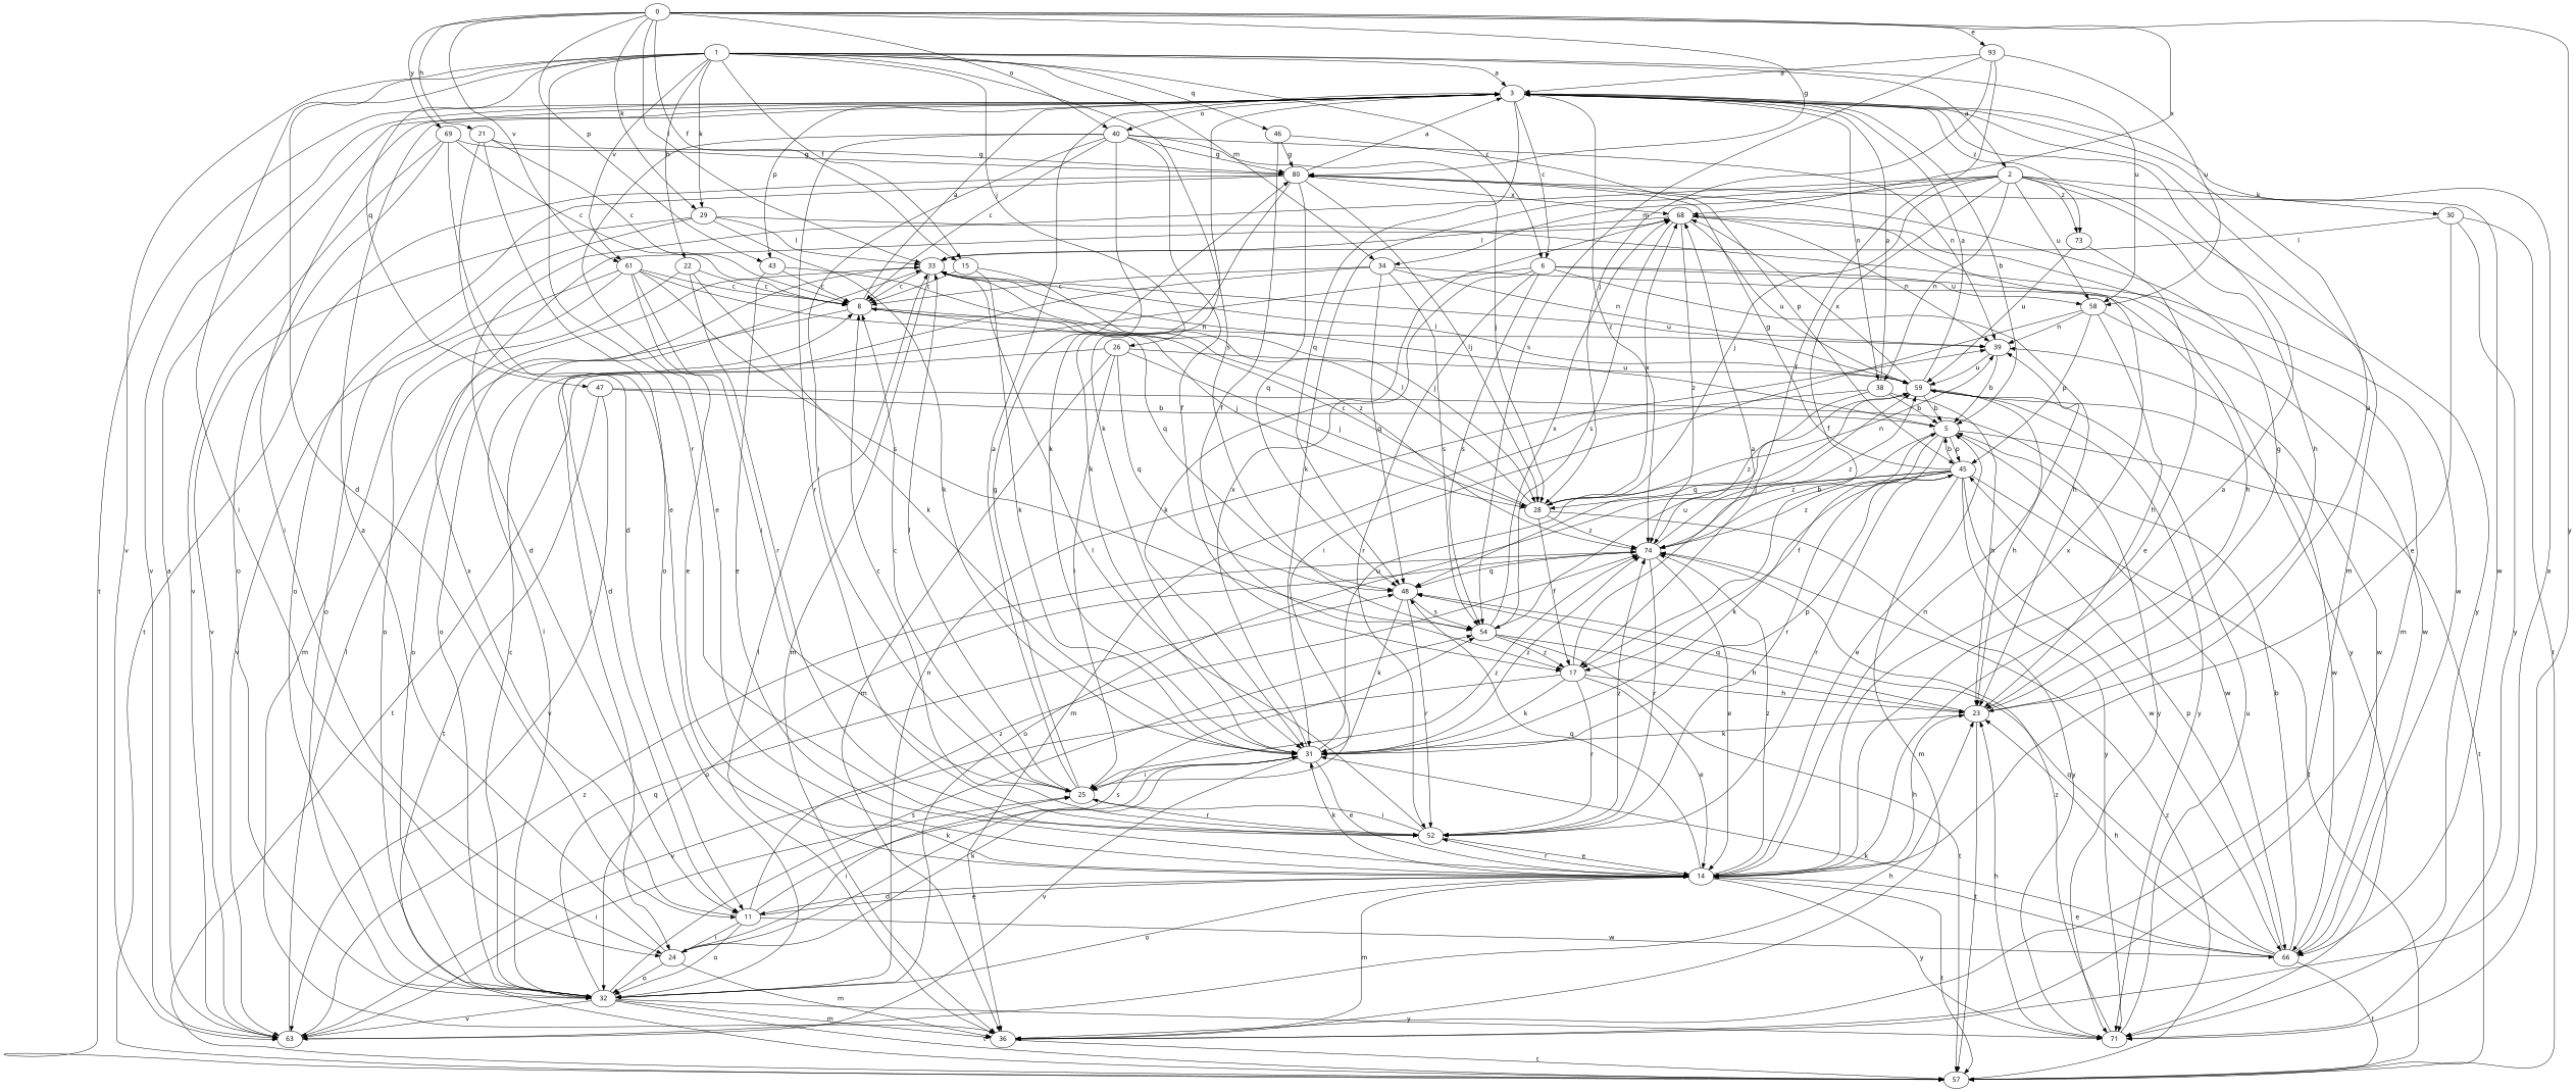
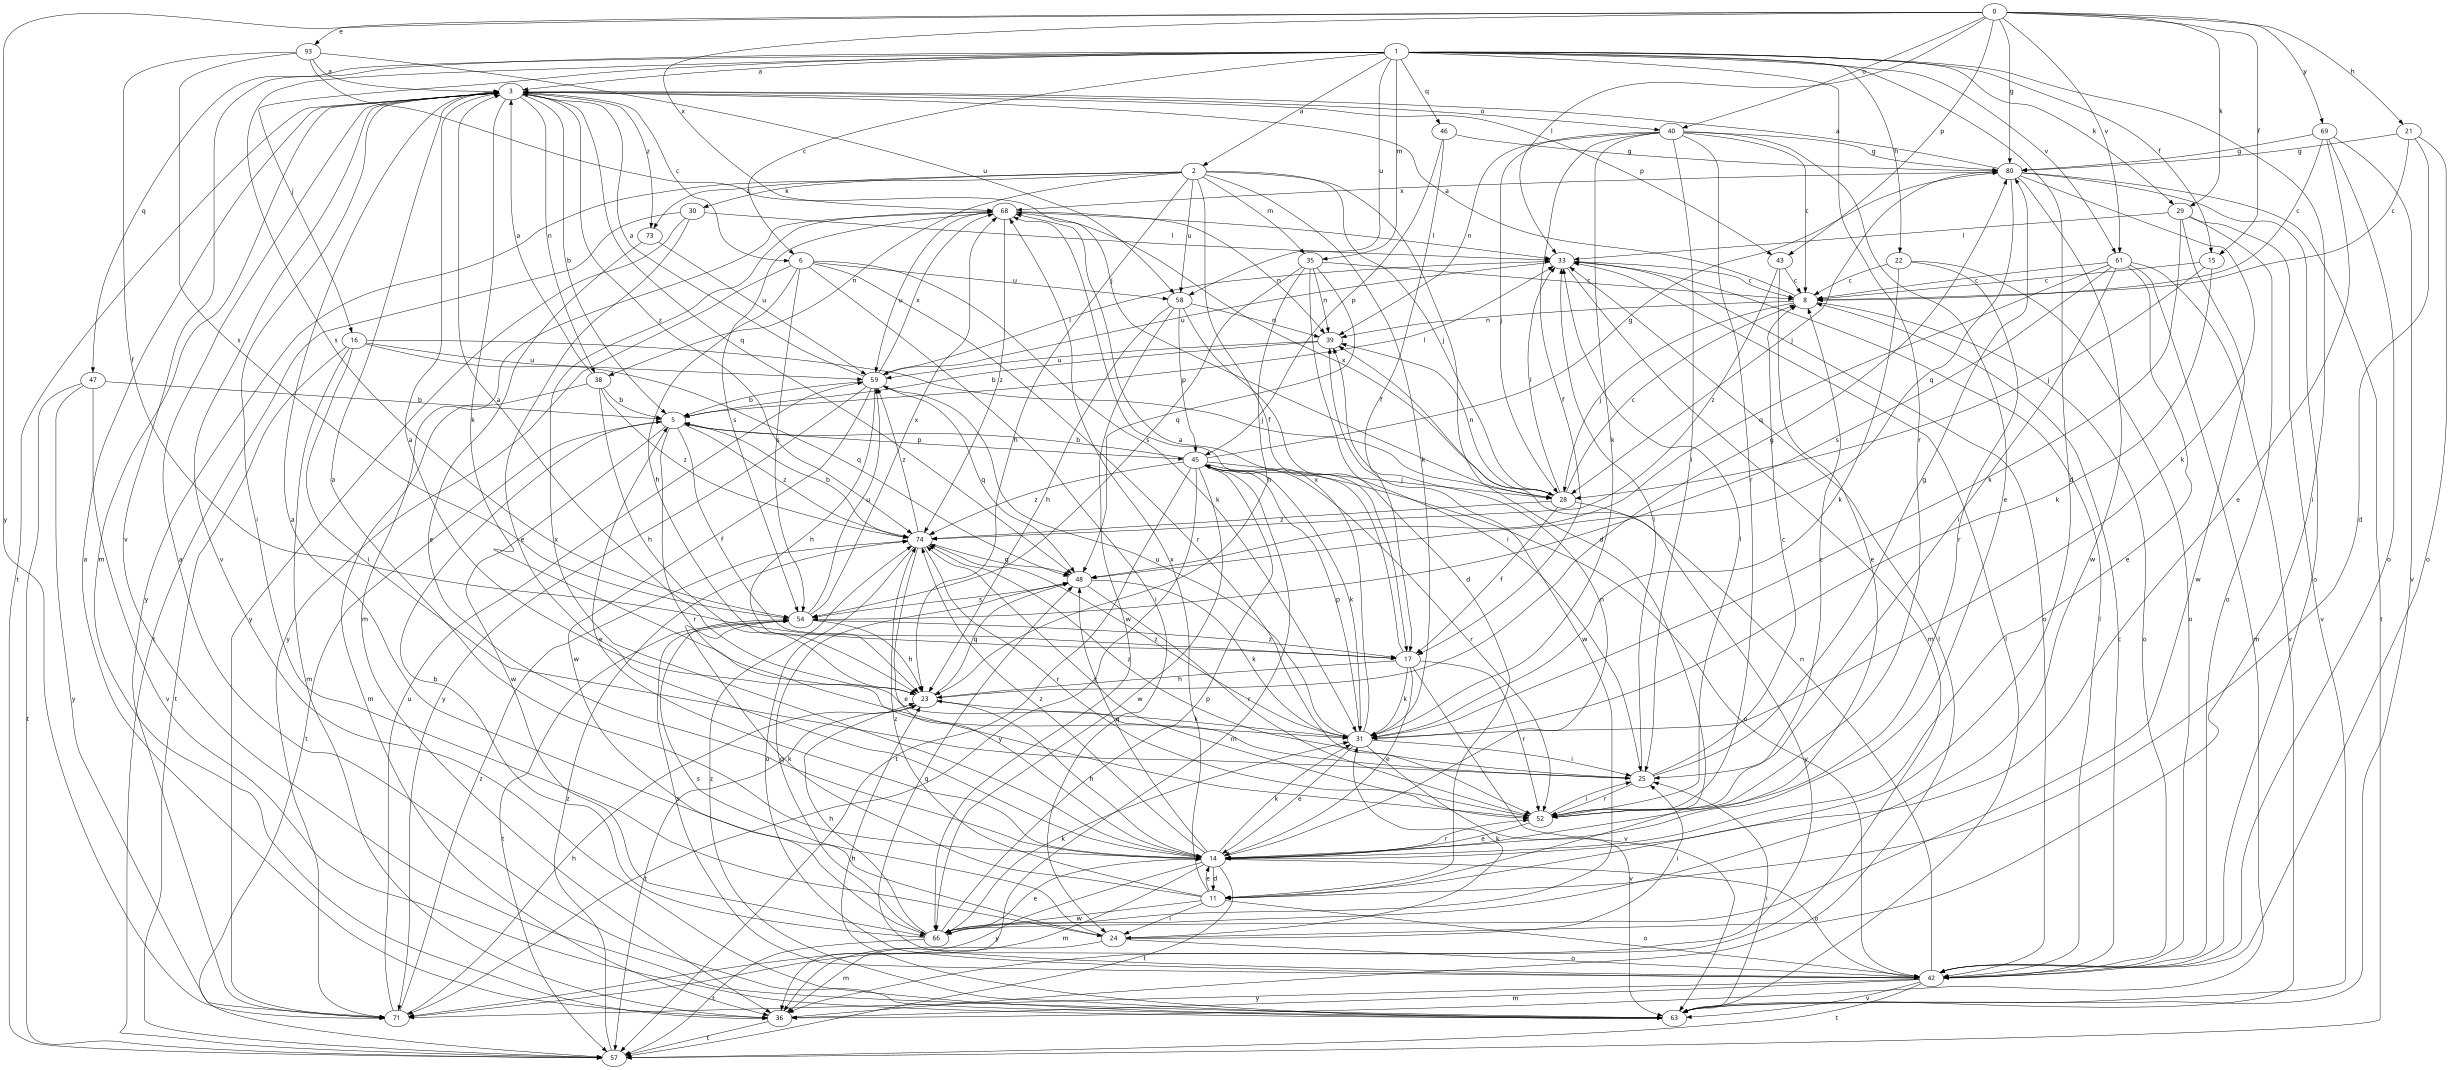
  strict digraph {
    fontname="Noto Sans"
    node [fontname="Noto Sans"]
    edge [fontname="Noto Sans"]
    n1 [label=93]
    0
    15
    n4 [label=80]
    21
    29
    33
    40
    43
    61
    68
    69
    71
    3
    54
    58
    17
    28
    31
    8
    48
    57
    66
-   42 [label=32]
+   42
    11
    63
    36
    59
    52
    14
    39
    25
    74
    23
    1
    2
    6
    22
    24
-   26
-   35 [label=34]
+   26 [label=16]
+   35
    46
    47
    30
    38
    73
    5
    45
    n1 -> 3 [label=a]
    n1 -> 54 [label=s]
    n1 -> 58 [label=u]
    n1 -> 17 [label=f]
    n1 -> 28 [label=j]
    0 -> n1 [label=e]
    0 -> 15 [label=f]
    0 -> n4 [label=g]
    0 -> 21 [label=h]
    0 -> 29 [label=k]
    0 -> 33 [label=l]
    0 -> 40 [label=o]
    0 -> 43 [label=p]
    0 -> 61 [label=v]
    0 -> 68 [label=x]
    0 -> 69 [label=y]
    0 -> 71 [label=y]
    15 -> 28 [label=j]
    15 -> 31 [label=k]
    15 -> 8 [label=c]
    n4 -> 68 [label=x]
    n4 -> 3 [label=a]
    n4 -> 28 [label=j]
    n4 -> 31 [label=k]
    n4 -> 48 [label=q]
    n4 -> 57 [label=t]
    n4 -> 66 [label=w]
    n4 -> 42 [label=o]
    21 -> n4 [label=g]
    21 -> 8 [label=c]
    21 -> 42 [label=o]
    21 -> 11 [label=d]
    29 -> 33 [label=l]
    29 -> 31 [label=k]
    29 -> 66 [label=w]
    29 -> 42 [label=o]
    29 -> 63 [label=v]
    33 -> 8 [label=c]
    33 -> 42 [label=o]
    33 -> 36 [label=m]
    33 -> 59 [label=u]
    40 -> n4 [label=g]
    40 -> 17 [label=f]
    40 -> 28 [label=j]
    40 -> 31 [label=k]
    40 -> 8 [label=c]
    40 -> 52 [label=r]
    40 -> 14 [label=e]
    40 -> 39 [label=n]
    40 -> 25 [label=i]
    43 -> 8 [label=c]
    43 -> 14 [label=e]
    43 -> 74 [label=z]
    61 -> 54 [label=s]
    61 -> 8 [label=c]
    61 -> 48 [label=q]
    61 -> 63 [label=v]
    61 -> 36 [label=m]
    61 -> 14 [label=e]
    61 -> 25 [label=i]
    68 -> 33 [label=l]
    68 -> 54 [label=s]
    68 -> 36 [label=m]
    68 -> 59 [label=u]
    68 -> 39 [label=n]
    68 -> 74 [label=z]
    69 -> n4 [label=g]
    69 -> 8 [label=c]
    69 -> 42 [label=o]
    69 -> 63 [label=v]
    69 -> 14 [label=e]
    71 -> 59 [label=u]
    71 -> 74 [label=z]
    71 -> 23 [label=h]
    3 -> 40 [label=o]
    3 -> 43 [label=p]
    3 -> 31 [label=k]
    3 -> 48 [label=q]
    3 -> 57 [label=t]
    3 -> 63 [label=v]
    3 -> 36 [label=m]
    3 -> 74 [label=z]
    3 -> 6 [label=c]
    3 -> 24 [label=i]
    3 -> 38 [label=n]
    3 -> 73 [label=z]
    3 -> 5 [label=b]
    54 -> 68 [label=x]
    54 -> 17 [label=z]
    54 -> 57 [label=t]
    54 -> 59 [label=u]
    54 -> 23 [label=h]
    58 -> 66 [label=w]
    58 -> 39 [label=n]
    58 -> 25 [label=i]
    58 -> 23 [label=h]
    58 -> 45 [label=p]
    17 -> 68 [label=a]
    17 -> 31 [label=k]
    17 -> 63 [label=v]
    17 -> 52 [label=r]
    17 -> 14 [label=e]
    17 -> 23 [label=h]
    28 -> 33 [label=l]
    28 -> 68 [label=x]
    28 -> 71 [label=y]
    28 -> 17 [label=f]
    28 -> 8 [label=c]
    28 -> 39 [label=n]
    28 -> 74 [label=z]
    31 -> 68 [label=x]
    31 -> 63 [label=v]
    31 -> 59 [label=u]
    31 -> 14 [label=e]
    31 -> 25 [label=i]
    31 -> 74 [label=z]
    31 -> 45 [label=p]
    8 -> 3 [label=a]
    8 -> 28 [label=j]
    8 -> 42 [label=o]
    8 -> 39 [label=n]
    48 -> 54 [label=s]
    48 -> 31 [label=k]
    48 -> 52 [label=r]
    57 -> 74 [label=z]
    66 -> 31 [label=k]
    66 -> 48 [label=q]
    66 -> 57 [label=t]
    66 -> 14 [label=e]
    66 -> 39 [label=w]
    66 -> 23 [label=h]
    66 -> 5 [label=b]
    66 -> 45 [label=p]
    42 -> 33 [label=l]
    42 -> 71 [label=y]
    42 -> 54 [label=s]
    42 -> 8 [label=c]
    42 -> 48 [label=q]
    42 -> 57 [label=t]
    42 -> 63 [label=v]
    42 -> 36 [label=m]
    42 -> 39 [label=n]
    11 -> 68 [label=x]
-   11 -> 31 [label=k]
+   11 -> 54 [label=k]
    11 -> 66 [label=w]
    11 -> 42 [label=o]
    11 -> 14 [label=e]
    11 -> 74 [label=z]
    11 -> 24 [label=i]
    63 -> 33 [label=l]
    63 -> 3 [label=a]
    63 -> 25 [label=i]
    63 -> 74 [label=z]
    63 -> 23 [label=h]
    36 -> 33 [label=l]
    36 -> 3 [label=a]
    36 -> 57 [label=t]
    59 -> 33 [label=l]
    59 -> 68 [label=x]
    59 -> 71 [label=y]
    59 -> 3 [label=a]
    59 -> 48 [label=q]
    59 -> 66 [label=w]
    59 -> 23 [label=h]
    59 -> 5 [label=b]
    52 -> 33 [label=l]
    52 -> 8 [label=c]
    52 -> 14 [label=e]
    52 -> 25 [label=i]
    52 -> 74 [label=z]
    14 -> 68 [label=x]
    14 -> 71 [label=y]
    14 -> 3 [label=a]
    14 -> 31 [label=k]
    14 -> 48 [label=q]
    14 -> 57 [label=t]
    14 -> 42 [label=o]
    14 -> 11 [label=d]
    14 -> 36 [label=m]
    14 -> 52 [label=r]
    14 -> 39 [label=n]
    14 -> 74 [label=z]
    14 -> 23 [label=h]
    14 -> 5 [label=e]
    39 -> 59 [label=u]
    39 -> 5 [label=b]
    25 -> n4 [label=g]
    25 -> 33 [label=l]
    25 -> 3 [label=a]
    25 -> 8 [label=c]
    25 -> 52 [label=r]
    25 -> 74 [label=z]
    74 -> 48 [label=q]
    74 -> 42 [label=o]
    74 -> 59 [label=z]
    74 -> 52 [label=r]
    74 -> 14 [label=e]
    74 -> 5 [label=b]
    23 -> n4 [label=g]
    23 -> 3 [label=a]
    23 -> 31 [label=k]
    23 -> 48 [label=q]
    23 -> 57 [label=t]
    1 -> 15 [label=f]
    1 -> 29 [label=k]
    1 -> 61 [label=v]
    1 -> 3 [label=a]
    1 -> 54 [label=s]
    1 -> 58 [label=u]
    1 -> 11 [label=d]
    1 -> 63 [label=v]
    1 -> 52 [label=r]
    1 -> 2 [label=a]
    1 -> 6 [label=c]
    1 -> 22 [label=h]
    1 -> 24 [label=i]
    1 -> 26 [label=j]
    1 -> 35 [label=m]
    1 -> 46 [label=q]
    1 -> 47 [label=q]
    2 -> 71 [label=y]
    2 -> 58 [label=u]
    2 -> 17 [label=f]
    2 -> 28 [label=j]
    2 -> 31 [label=k]
    2 -> 11 [label=d]
    2 -> 23 [label=h]
    2 -> 35 [label=m]
    2 -> 30 [label=k]
    2 -> 38 [label=n]
    2 -> 73 [label=z]
    6 -> 71 [label=y]
    6 -> 54 [label=s]
    6 -> 58 [label=u]
    6 -> 31 [label=k]
    6 -> 52 [label=r]
    6 -> 23 [label=h]
    6 -> 24 [label=i]
    22 -> 31 [label=k]
    22 -> 8 [label=c]
    22 -> 42 [label=o]
    22 -> 52 [label=r]
    24 -> 3 [label=a]
    24 -> 54 [label=s]
    24 -> 31 [label=k]
    24 -> 42 [label=o]
    24 -> 36 [label=m]
    24 -> 25 [label=i]
    26 -> 28 [label=j]
    26 -> 48 [label=q]
    26 -> 57 [label=t]
    26 -> 36 [label=m]
    26 -> 59 [label=u]
    26 -> 25 [label=i]
    35 -> 54 [label=s]
    35 -> 8 [label=c]
    35 -> 48 [label=q]
    35 -> 11 [label=d]
    35 -> 39 [label=n]
    35 -> 23 [label=h]
    46 -> n4 [label=g]
    46 -> 17 [label=f]
    46 -> 45 [label=p]
    47 -> 71 [label=y]
    47 -> 57 [label=t]
    47 -> 63 [label=v]
    47 -> 5 [label=b]
    30 -> 33 [label=l]
    30 -> 71 [label=y]
    30 -> 57 [label=t]
    30 -> 14 [label=e]
    38 -> 3 [label=a]
    38 -> 36 [label=m]
    38 -> 74 [label=z]
    38 -> 23 [label=h]
    38 -> 5 [label=b]
    73 -> 59 [label=u]
    73 -> 14 [label=e]
    5 -> 33 [label=l]
    5 -> 17 [label=f]
    5 -> 57 [label=t]
    5 -> 66 [label=w]
    5 -> 52 [label=r]
    5 -> 74 [label=z]
    5 -> 45 [label=p]
    45 -> n4 [label=g]
    45 -> 71 [label=y]
    45 -> 28 [label=j]
    45 -> 31 [label=k]
    45 -> 57 [label=t]
    45 -> 66 [label=w]
    45 -> 42 [label=o]
    45 -> 36 [label=m]
    45 -> 52 [label=r]
    45 -> 74 [label=z]
    45 -> 5 [label=b]
  }
